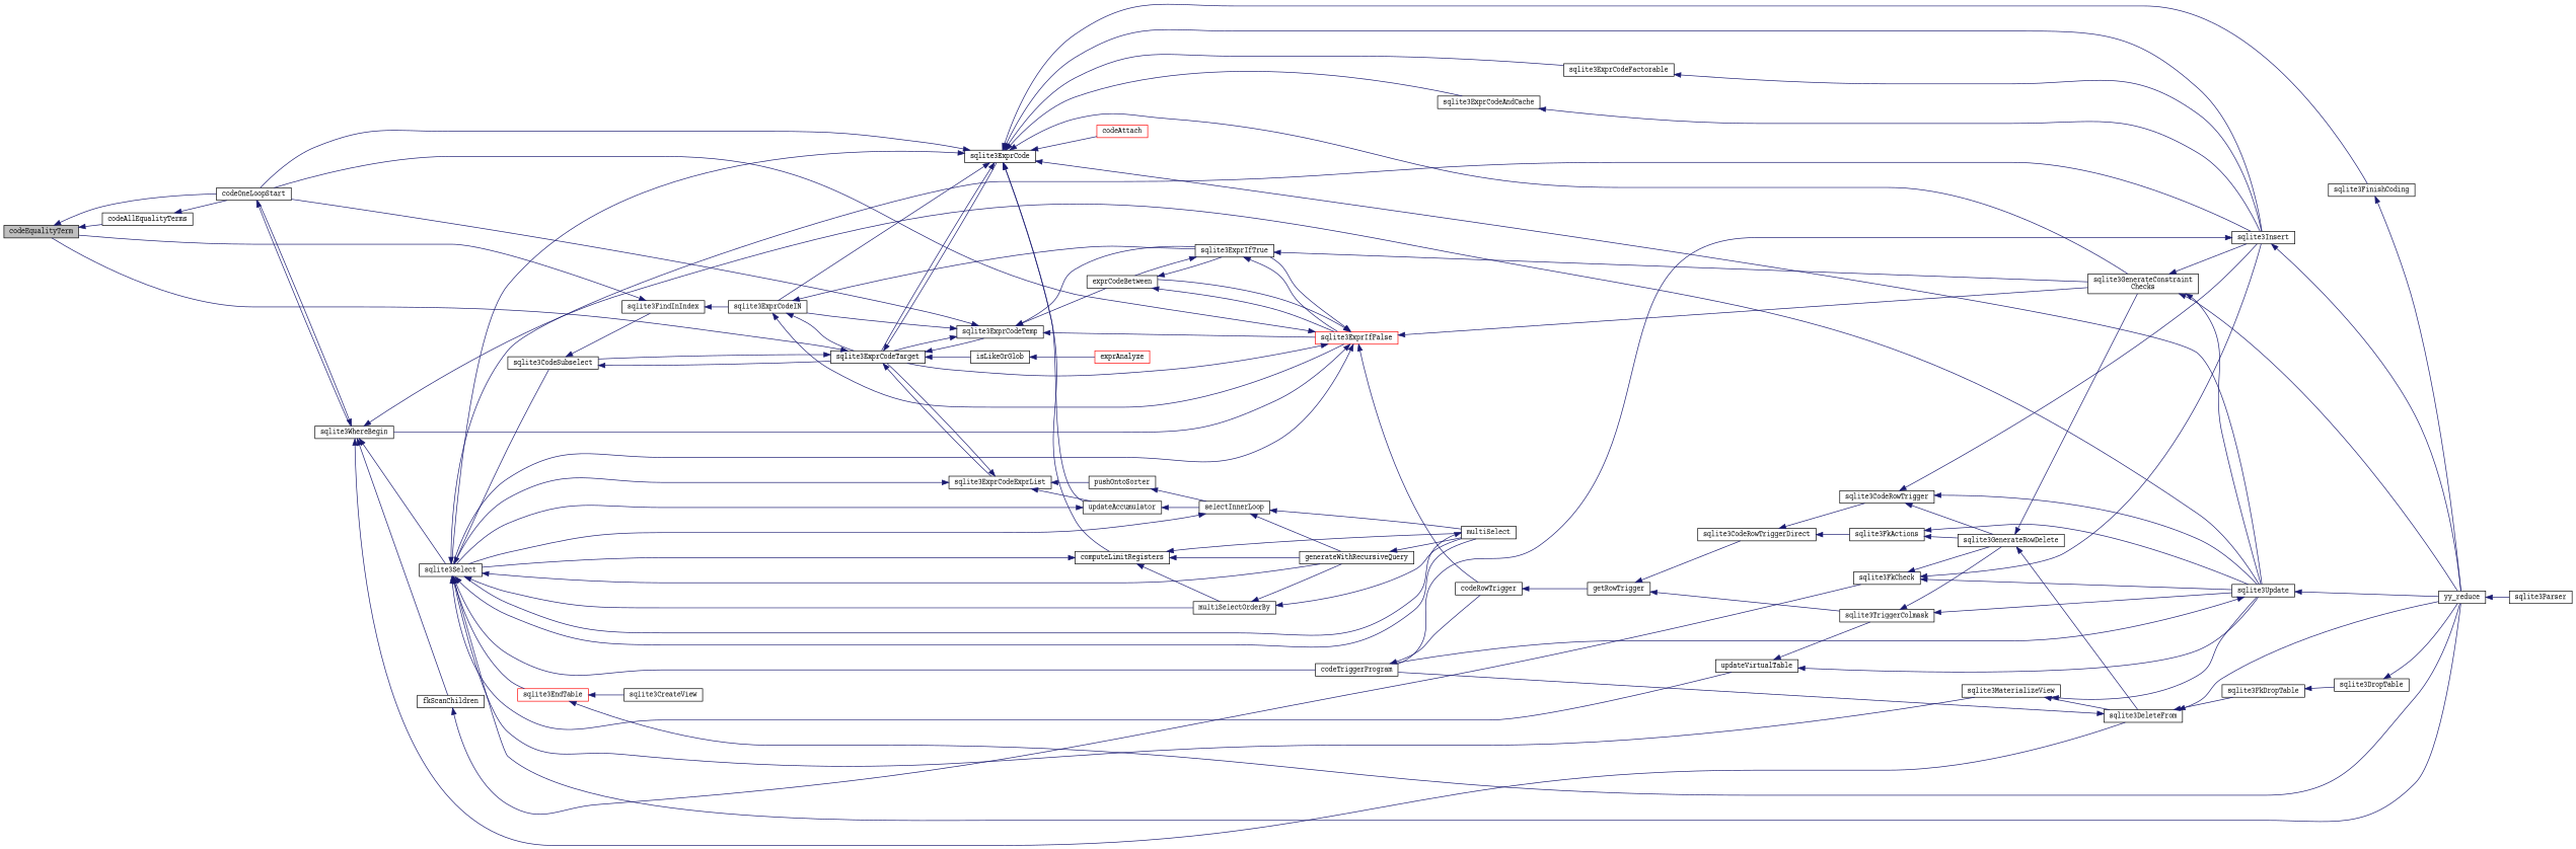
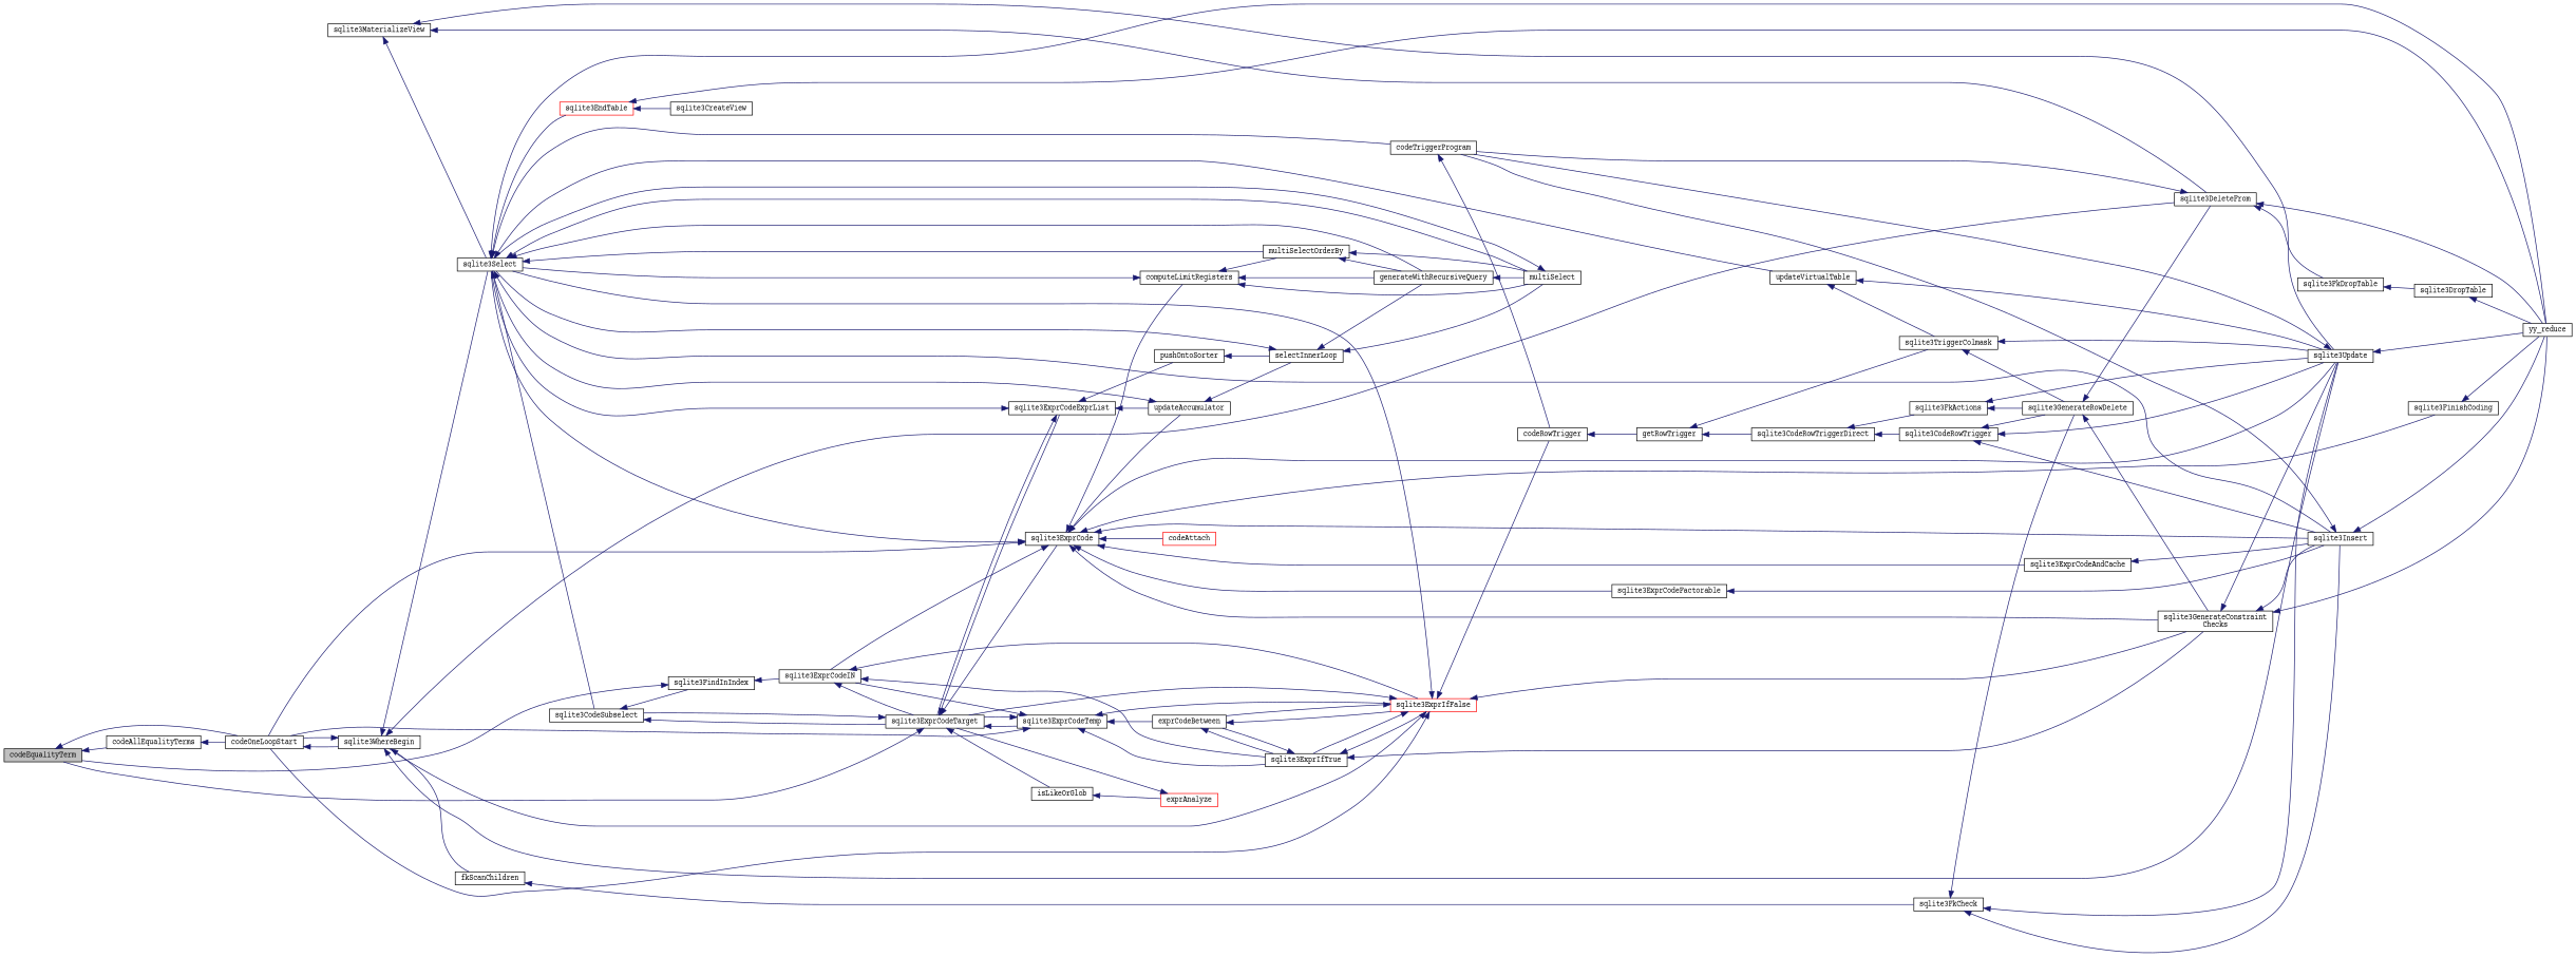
  digraph {
    fontname="Courier Prime"
    rankdir=LR
    node [color=black fillcolor=white fontname="Courier Prime" fontsize=10 shape=record style=filled]
    edge [color=midnightblue dir=back fontname="Courier Prime" fontsize=10 labelfontname=FreeSans labelfontsize=10 style=solid]
    n1 [fillcolor=grey75 fontcolor=black height=0.2 label=codeEqualityTerm width=0.4]
    n2 [height=0.2 label=codeAllEqualityTerms width=0.4]
    n3 [height=0.2 label=codeOneLoopStart width=0.4]
    n4 [height=0.2 label=sqlite3WhereBegin width=0.4]
    n5 [height=0.2 label=sqlite3DeleteFrom width=0.4]
    n6 [height=0.2 label=sqlite3Update width=0.4]
    n7 [height=0.2 label=fkScanChildren width=0.4]
    n8 [height=0.2 label=sqlite3Select width=0.4]
    n9 [height=0.2 label=sqlite3FkDropTable width=0.4]
    n10 [height=0.2 label=yy_reduce width=0.4]
    n11 [height=0.2 label=codeTriggerProgram width=0.4]
    n12 [height=0.2 label=sqlite3FkCheck width=0.4]
    n13 [height=0.2 label=sqlite3Insert width=0.4]
    n14 [height=0.2 label=sqlite3CodeSubselect width=0.4]
    n15 [height=0.2 label=generateWithRecursiveQuery width=0.4]
    n16 [height=0.2 label=multiSelect width=0.4]
    n17 [height=0.2 label=multiSelectOrderBy width=0.4]
    n18 [color=red height=0.2 label=sqlite3EndTable width=0.4]
    n19 [height=0.2 label=sqlite3MaterializeView width=0.4]
    n20 [height=0.2 label=updateVirtualTable width=0.4]
    n21 [height=0.2 label=sqlite3DropTable width=0.4]
-   n22 [height=0.2 label=sqlite3Parser width=0.4]
    n23 [height=0.2 label=codeRowTrigger width=0.4]
    n24 [height=0.2 label=getRowTrigger width=0.4]
    n25 [height=0.2 label=sqlite3CodeRowTriggerDirect width=0.4]
    n26 [height=0.2 label=sqlite3TriggerColmask width=0.4]
    n27 [height=0.2 label=sqlite3FkActions width=0.4]
    n28 [height=0.2 label=sqlite3CodeRowTrigger width=0.4]
    n29 [height=0.2 label=sqlite3GenerateRowDelete width=0.4]
    n30 [height=0.2 label="sqlite3GenerateConstraint\lChecks" width=0.4]
    n31 [height=0.2 label=sqlite3FindInIndex width=0.4]
    n32 [height=0.2 label=sqlite3ExprCodeTarget width=0.4]
    n33 [height=0.2 label=sqlite3CreateView width=0.4]
    n34 [height=0.2 label=sqlite3ExprCodeIN width=0.4]
    n35 [height=0.2 label=sqlite3ExprCodeTemp width=0.4]
    n36 [height=0.2 label=sqlite3ExprCode width=0.4]
    n37 [height=0.2 label=sqlite3ExprCodeExprList width=0.4]
    n38 [height=0.2 label=isLikeOrGlob width=0.4]
    n39 [height=0.2 label=sqlite3ExprIfTrue width=0.4]
    n40 [color=red height=0.2 label=sqlite3ExprIfFalse width=0.4]
    n41 [height=0.2 label=exprCodeBetween width=0.4]
    n42 [height=0.2 label=sqlite3ExprCodeFactorable width=0.4]
    n43 [height=0.2 label=sqlite3ExprCodeAndCache width=0.4]
    n44 [color=red height=0.2 label=codeAttach width=0.4]
    n45 [height=0.2 label=sqlite3FinishCoding width=0.4]
    n46 [height=0.2 label=computeLimitRegisters width=0.4]
    n47 [height=0.2 label=updateAccumulator width=0.4]
    n48 [height=0.2 label=pushOntoSorter width=0.4]
    n49 [color=red height=0.2 label=exprAnalyze width=0.4]
    n50 [height=0.2 label=selectInnerLoop width=0.4]
    n1 -> n2
    n1 -> n3
    n2 -> n3
    n3 -> n4
    n4 -> n3
    n4 -> n5
    n4 -> n6
    n4 -> n7
    n4 -> n8
    n5 -> n9
    n5 -> n10
    n5 -> n11
    n6 -> n10
    n6 -> n11
    n7 -> n12
    n8 -> n10
    n8 -> n11
    n8 -> n13
    n8 -> n14
    n8 -> n15
    n8 -> n16
    n8 -> n17
    n8 -> n18
-   n8 -> n19
+   n19 -> n8
    n8 -> n20
    n9 -> n21
-   n10 -> n22
    n11 -> n23
    n12 -> n6
    n12 -> n13
    n12 -> n29
    n13 -> n10
    n13 -> n11
    n14 -> n31
    n14 -> n32
    n15 -> n16
    n16 -> n8
    n17 -> n15
    n17 -> n16
    n18 -> n10
    n18 -> n33
    n19 -> n5
    n19 -> n6
    n20 -> n6
    n20 -> n26
    n21 -> n10
    n23 -> n24
    n24 -> n25
    n24 -> n26
    n25 -> n27
    n25 -> n28
    n26 -> n6
    n26 -> n29
    n27 -> n6
    n27 -> n29
    n28 -> n6
    n28 -> n13
    n28 -> n29
    n29 -> n5
    n29 -> n30
    n30 -> n6
    n30 -> n10
    n30 -> n13
    n31 -> n1
    n31 -> n34
    n32 -> n1
    n32 -> n14
    n32 -> n35
    n32 -> n36
    n32 -> n37
    n32 -> n38
    n34 -> n32
    n34 -> n39
    n34 -> n40
    n35 -> n3
    n35 -> n32
    n35 -> n34
    n35 -> n39
    n35 -> n40
    n35 -> n41
    n36 -> n3
    n36 -> n6
    n36 -> n8
    n36 -> n13
    n36 -> n30
-   n36 -> n32
+   n49 -> n32
    n36 -> n34
    n36 -> n42
    n36 -> n43
    n36 -> n44
    n36 -> n45
    n36 -> n46
    n36 -> n47
    n37 -> n8
    n37 -> n32
    n37 -> n47
    n37 -> n48
    n38 -> n49
    n39 -> n30
    n39 -> n40
    n39 -> n41
    n40 -> n3
    n40 -> n4
    n40 -> n8
    n40 -> n23
    n40 -> n30
    n40 -> n32
    n40 -> n39
    n40 -> n41
    n41 -> n39
    n41 -> n40
    n42 -> n13
    n43 -> n13
    n45 -> n10
    n46 -> n8
    n46 -> n15
    n46 -> n16
    n46 -> n17
    n47 -> n8
    n47 -> n50
    n48 -> n50
    n50 -> n8
    n50 -> n15
    n50 -> n16
  }
